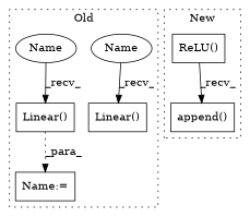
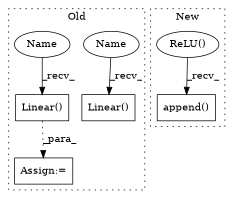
  digraph {
    fontname="DejaVu Serif"
    node [a=75 fontname="DejaVu Serif" l="10,1" shape=box]
    edge [fontname="DejaVu Serif" style=solid]
    n1 [label="Linear()" s="3135,3179"]
-   n2 [a=68 l=3 label="Name:=" s=3118]
+   n2 [a=68 l=3 label="Assign:=" s=3118]
    n3 [label="Linear()" s="3008,3052"]
    n4 [a=87 l=2 label=Name s=3008 shape=ellipse]
    n5 [a=87 l=2 label=Name s=3135 shape=ellipse]
-   n6 [l=9 label="ReLU()" s=3282]
+   n6 [l=9 label="ReLU()" s=3282 shape=ellipse]
    n7 [l="14,1" label="append()" s="3268,3291"]
    subgraph cluster_1 {
      label=Old
      style=dotted
      n1
      n2
      n3
      n4
      n5
    }
    subgraph cluster_2 {
      label=New
      style=dotted
      n6
      n7
    }
    n1 -> n2 [label=_para_ style=dotted]
    n4 -> n3 [label=_recv_]
    n5 -> n1 [label=_recv_]
    n6 -> n7 [label=_recv_]
  }
